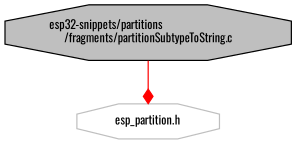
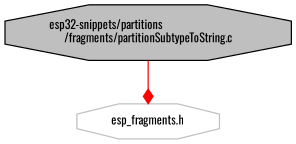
  digraph {
    fontname=Oswald
    node [fontname=Oswald fontsize=10 shape=octagon style=filled]
    n1 [color=black fillcolor=grey75 fontcolor=black height=0.2 label="esp32-snippets/partitions\l/fragments/partitionSubtypeToString.c" width=0.4]
-   n2 [color=grey75 fillcolor=white height=0.2 label="esp_partition.h" width=0.4]
+   n2 [color=grey75 fillcolor=white height=0.2 label="esp_fragments.h" width=0.4]
    n1 -> n2 [color=red fontname=Oswald fontsize=10 labelfontname=Helvetica labelfontsize=10 style=solid arrowhead=diamond]
  }
